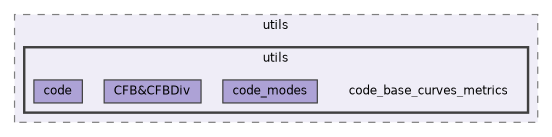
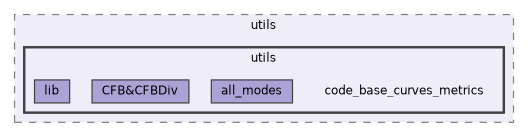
  digraph {
    compound=true
    fontname="DejaVu Sans"
    node [fontname="DejaVu Sans" fontsize=10 shape=box color=grey25 fillcolor="#ada2d6" style=filled]
    n1 [height=0.2 label=code_base_curves_metrics shape=plaintext width=0.4 color="" fillcolor="" style=""]
-   n2 [height=0.2 label=code_modes width=0.4]
+   n2 [height=0.2 label=all_modes width=0.4]
    n3 [height=0.2 label="CFB&CFBDiv" width=0.4]
-   n4 [height=0.2 label=code width=0.4]
+   n4 [height=0.2 label=lib width=0.4]
    subgraph cluster_1 {
      bgcolor="#efedf7"
      fontsize=10
      label=utils
      pencolor=grey50
      style="filled,dashed"
      subgraph cluster_2 {
        bgcolor="#efedf7"
        fontsize=10
        pencolor=grey25
        style="filled,bold"
        n1
        n2
        n3
        n4
      }
    }
  }
